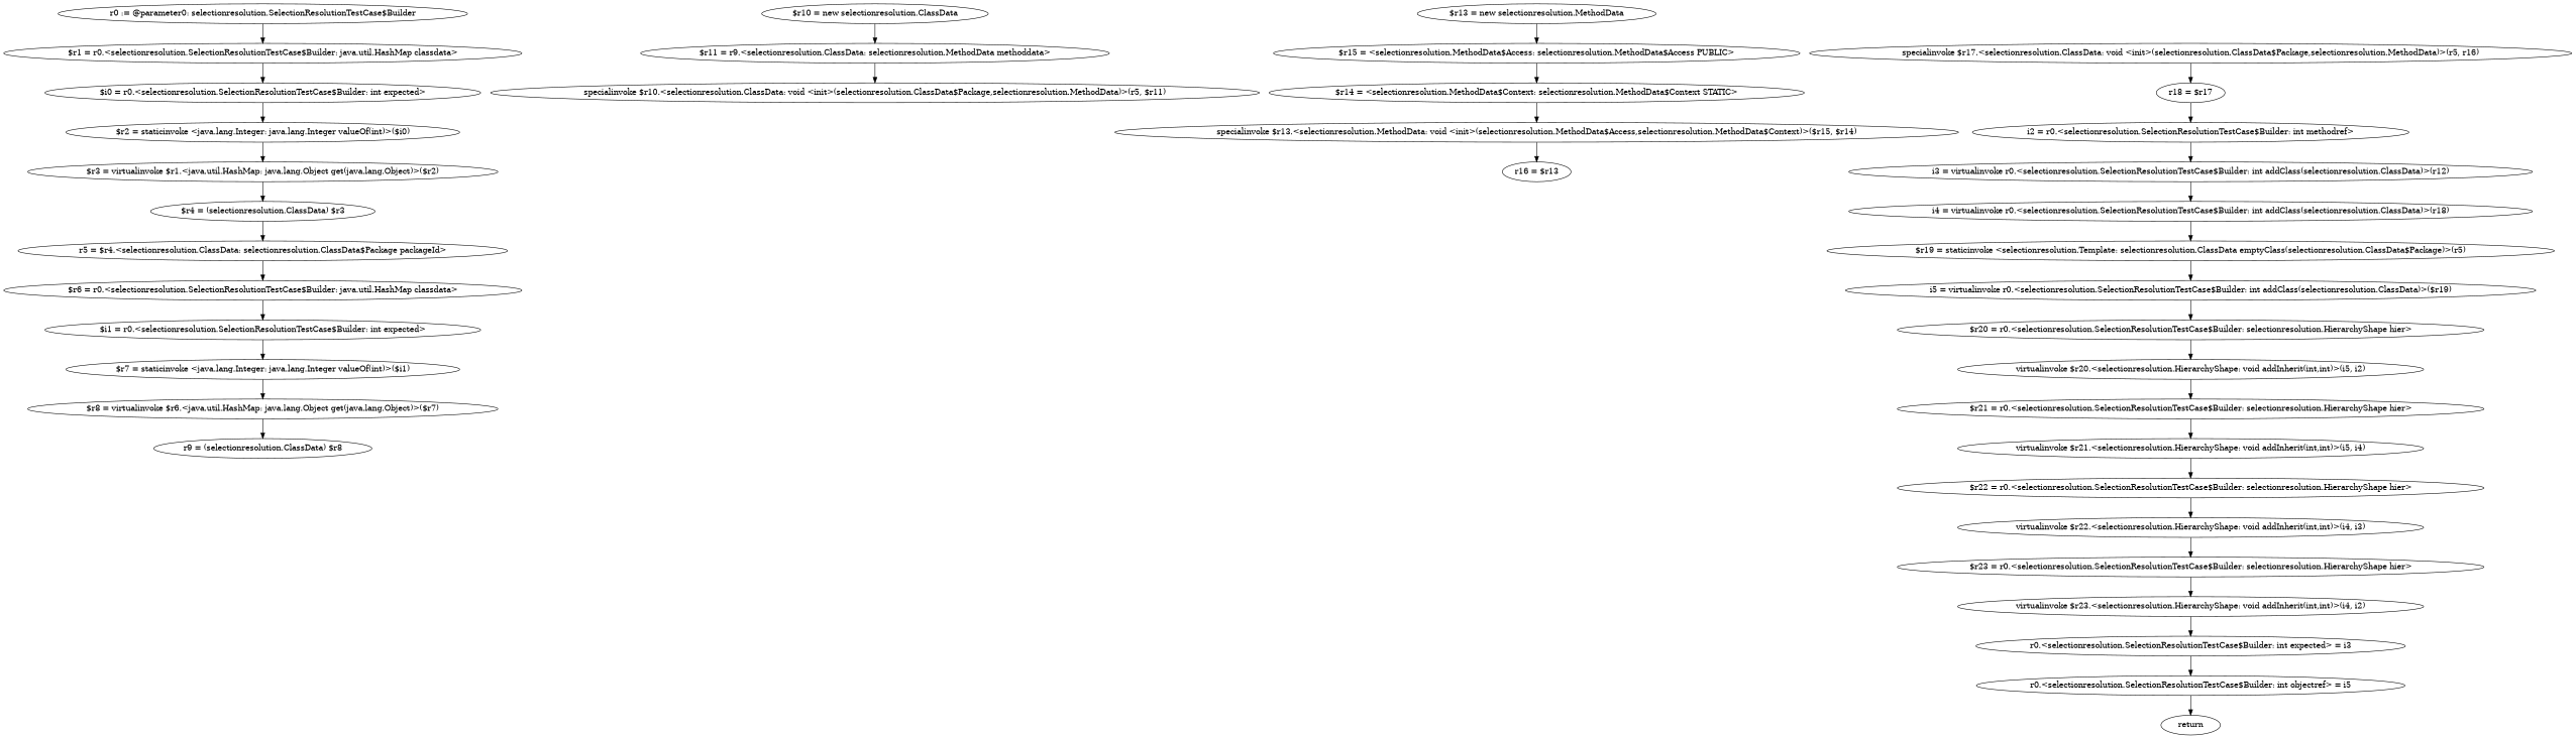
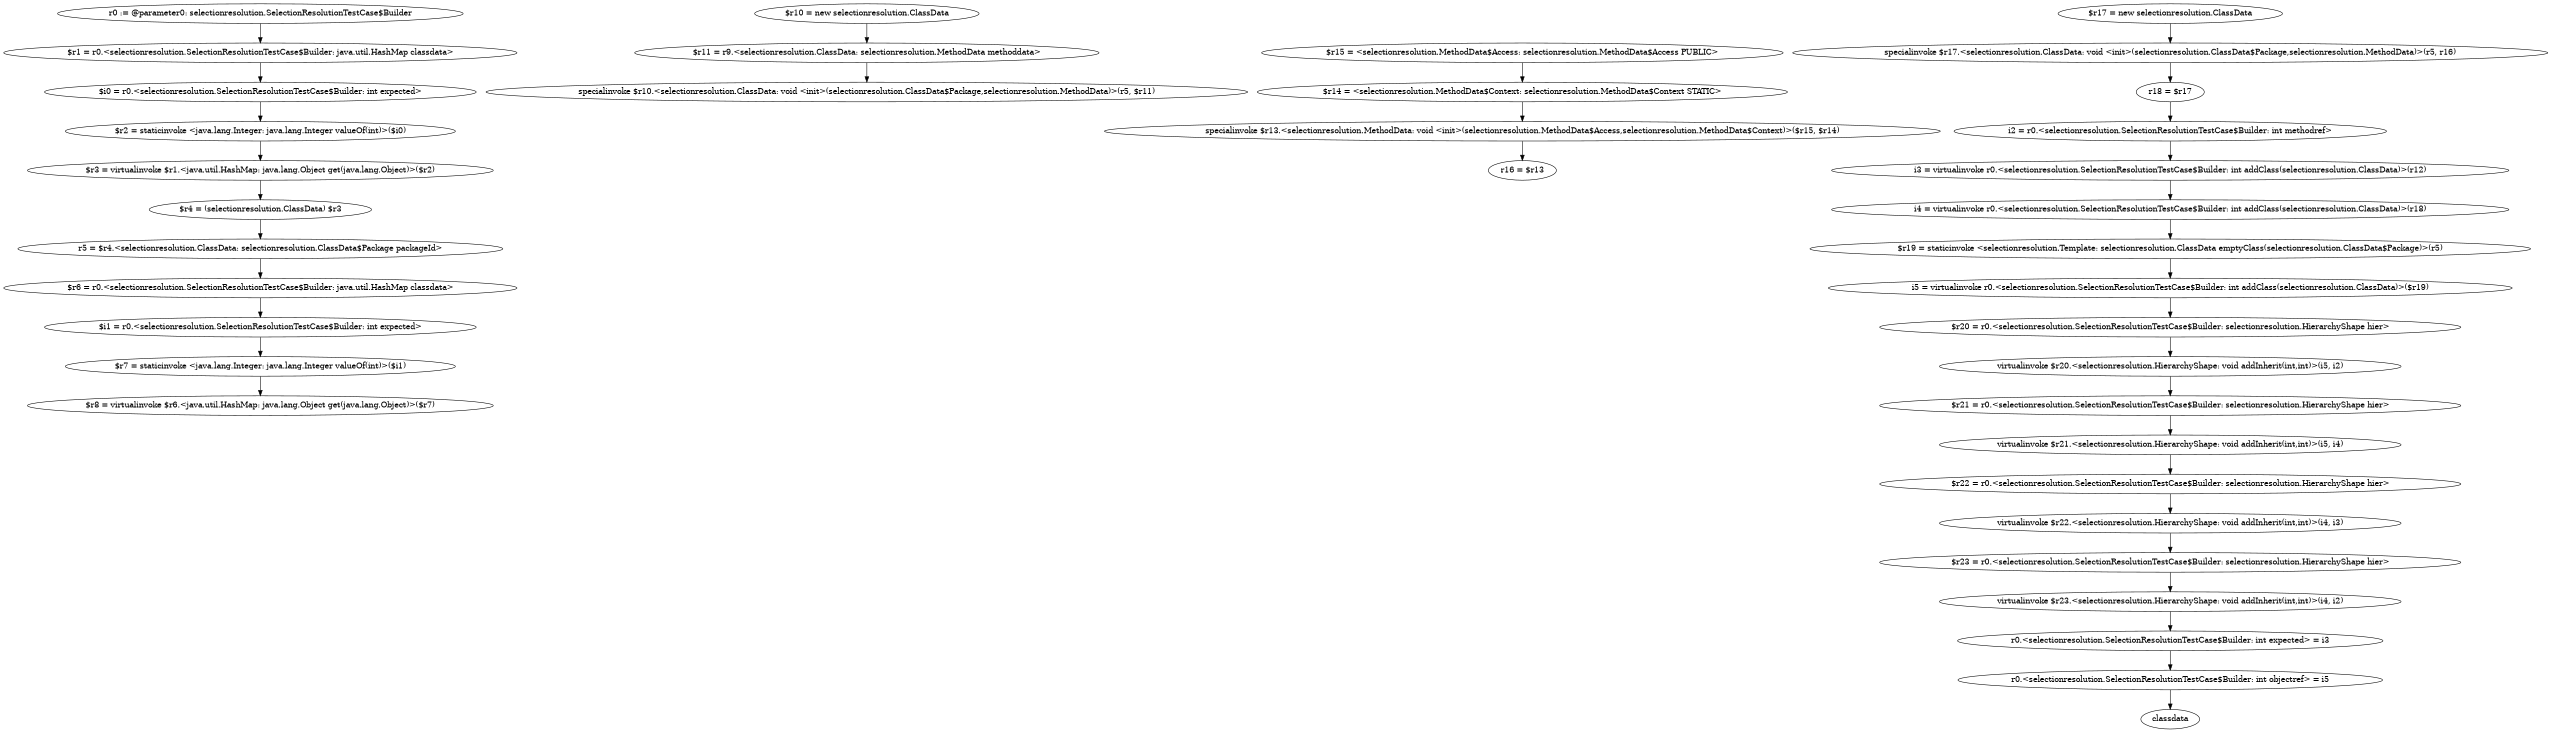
  digraph {
    "r0 := @parameter0: selectionresolution.SelectionResolutionTestCase$Builder"
    "$r1 = r0.<selectionresolution.SelectionResolutionTestCase$Builder: java.util.HashMap classdata>"
    "$i0 = r0.<selectionresolution.SelectionResolutionTestCase$Builder: int expected>"
    "$r2 = staticinvoke <java.lang.Integer: java.lang.Integer valueOf(int)>($i0)"
    "$r3 = virtualinvoke $r1.<java.util.HashMap: java.lang.Object get(java.lang.Object)>($r2)"
    "$r4 = (selectionresolution.ClassData) $r3"
    "r5 = $r4.<selectionresolution.ClassData: selectionresolution.ClassData$Package packageId>"
    "$r6 = r0.<selectionresolution.SelectionResolutionTestCase$Builder: java.util.HashMap classdata>"
    "$i1 = r0.<selectionresolution.SelectionResolutionTestCase$Builder: int expected>"
    "$r7 = staticinvoke <java.lang.Integer: java.lang.Integer valueOf(int)>($i1)"
    "$r8 = virtualinvoke $r6.<java.util.HashMap: java.lang.Object get(java.lang.Object)>($r7)"
-   "r9 = (selectionresolution.ClassData) $r8"
    "$r10 = new selectionresolution.ClassData"
    "$r11 = r9.<selectionresolution.ClassData: selectionresolution.MethodData methoddata>"
    "specialinvoke $r10.<selectionresolution.ClassData: void <init>(selectionresolution.ClassData$Package,selectionresolution.MethodData)>(r5, $r11)"
-   "$r13 = new selectionresolution.MethodData"
    "$r15 = <selectionresolution.MethodData$Access: selectionresolution.MethodData$Access PUBLIC>"
    "$r14 = <selectionresolution.MethodData$Context: selectionresolution.MethodData$Context STATIC>"
    "specialinvoke $r13.<selectionresolution.MethodData: void <init>(selectionresolution.MethodData$Access,selectionresolution.MethodData$Context)>($r15, $r14)"
    "r16 = $r13"
+   "$r17 = new selectionresolution.ClassData"
    "specialinvoke $r17.<selectionresolution.ClassData: void <init>(selectionresolution.ClassData$Package,selectionresolution.MethodData)>(r5, r16)"
    "r18 = $r17"
    "i2 = r0.<selectionresolution.SelectionResolutionTestCase$Builder: int methodref>"
    "i3 = virtualinvoke r0.<selectionresolution.SelectionResolutionTestCase$Builder: int addClass(selectionresolution.ClassData)>(r12)"
    "i4 = virtualinvoke r0.<selectionresolution.SelectionResolutionTestCase$Builder: int addClass(selectionresolution.ClassData)>(r18)"
    "$r19 = staticinvoke <selectionresolution.Template: selectionresolution.ClassData emptyClass(selectionresolution.ClassData$Package)>(r5)"
    "i5 = virtualinvoke r0.<selectionresolution.SelectionResolutionTestCase$Builder: int addClass(selectionresolution.ClassData)>($r19)"
    "$r20 = r0.<selectionresolution.SelectionResolutionTestCase$Builder: selectionresolution.HierarchyShape hier>"
    "virtualinvoke $r20.<selectionresolution.HierarchyShape: void addInherit(int,int)>(i5, i2)"
    "$r21 = r0.<selectionresolution.SelectionResolutionTestCase$Builder: selectionresolution.HierarchyShape hier>"
    "virtualinvoke $r21.<selectionresolution.HierarchyShape: void addInherit(int,int)>(i5, i4)"
    "$r22 = r0.<selectionresolution.SelectionResolutionTestCase$Builder: selectionresolution.HierarchyShape hier>"
    "virtualinvoke $r22.<selectionresolution.HierarchyShape: void addInherit(int,int)>(i4, i3)"
    "$r23 = r0.<selectionresolution.SelectionResolutionTestCase$Builder: selectionresolution.HierarchyShape hier>"
    "virtualinvoke $r23.<selectionresolution.HierarchyShape: void addInherit(int,int)>(i4, i2)"
    "r0.<selectionresolution.SelectionResolutionTestCase$Builder: int expected> = i3"
    "r0.<selectionresolution.SelectionResolutionTestCase$Builder: int objectref> = i5"
-   return
+   return [label=classdata]
    "r0 := @parameter0: selectionresolution.SelectionResolutionTestCase$Builder" -> "$r1 = r0.<selectionresolution.SelectionResolutionTestCase$Builder: java.util.HashMap classdata>"
    "$r1 = r0.<selectionresolution.SelectionResolutionTestCase$Builder: java.util.HashMap classdata>" -> "$i0 = r0.<selectionresolution.SelectionResolutionTestCase$Builder: int expected>"
    "$i0 = r0.<selectionresolution.SelectionResolutionTestCase$Builder: int expected>" -> "$r2 = staticinvoke <java.lang.Integer: java.lang.Integer valueOf(int)>($i0)"
    "$r2 = staticinvoke <java.lang.Integer: java.lang.Integer valueOf(int)>($i0)" -> "$r3 = virtualinvoke $r1.<java.util.HashMap: java.lang.Object get(java.lang.Object)>($r2)"
    "$r3 = virtualinvoke $r1.<java.util.HashMap: java.lang.Object get(java.lang.Object)>($r2)" -> "$r4 = (selectionresolution.ClassData) $r3"
    "$r4 = (selectionresolution.ClassData) $r3" -> "r5 = $r4.<selectionresolution.ClassData: selectionresolution.ClassData$Package packageId>"
    "r5 = $r4.<selectionresolution.ClassData: selectionresolution.ClassData$Package packageId>" -> "$r6 = r0.<selectionresolution.SelectionResolutionTestCase$Builder: java.util.HashMap classdata>"
    "$r6 = r0.<selectionresolution.SelectionResolutionTestCase$Builder: java.util.HashMap classdata>" -> "$i1 = r0.<selectionresolution.SelectionResolutionTestCase$Builder: int expected>"
    "$i1 = r0.<selectionresolution.SelectionResolutionTestCase$Builder: int expected>" -> "$r7 = staticinvoke <java.lang.Integer: java.lang.Integer valueOf(int)>($i1)"
    "$r7 = staticinvoke <java.lang.Integer: java.lang.Integer valueOf(int)>($i1)" -> "$r8 = virtualinvoke $r6.<java.util.HashMap: java.lang.Object get(java.lang.Object)>($r7)"
-   "$r8 = virtualinvoke $r6.<java.util.HashMap: java.lang.Object get(java.lang.Object)>($r7)" -> "r9 = (selectionresolution.ClassData) $r8"
    "$r10 = new selectionresolution.ClassData" -> "$r11 = r9.<selectionresolution.ClassData: selectionresolution.MethodData methoddata>"
    "$r11 = r9.<selectionresolution.ClassData: selectionresolution.MethodData methoddata>" -> "specialinvoke $r10.<selectionresolution.ClassData: void <init>(selectionresolution.ClassData$Package,selectionresolution.MethodData)>(r5, $r11)"
-   "$r13 = new selectionresolution.MethodData" -> "$r15 = <selectionresolution.MethodData$Access: selectionresolution.MethodData$Access PUBLIC>"
    "$r15 = <selectionresolution.MethodData$Access: selectionresolution.MethodData$Access PUBLIC>" -> "$r14 = <selectionresolution.MethodData$Context: selectionresolution.MethodData$Context STATIC>"
    "$r14 = <selectionresolution.MethodData$Context: selectionresolution.MethodData$Context STATIC>" -> "specialinvoke $r13.<selectionresolution.MethodData: void <init>(selectionresolution.MethodData$Access,selectionresolution.MethodData$Context)>($r15, $r14)"
    "specialinvoke $r13.<selectionresolution.MethodData: void <init>(selectionresolution.MethodData$Access,selectionresolution.MethodData$Context)>($r15, $r14)" -> "r16 = $r13"
+   "$r17 = new selectionresolution.ClassData" -> "specialinvoke $r17.<selectionresolution.ClassData: void <init>(selectionresolution.ClassData$Package,selectionresolution.MethodData)>(r5, r16)"
    "specialinvoke $r17.<selectionresolution.ClassData: void <init>(selectionresolution.ClassData$Package,selectionresolution.MethodData)>(r5, r16)" -> "r18 = $r17"
    "r18 = $r17" -> "i2 = r0.<selectionresolution.SelectionResolutionTestCase$Builder: int methodref>"
    "i2 = r0.<selectionresolution.SelectionResolutionTestCase$Builder: int methodref>" -> "i3 = virtualinvoke r0.<selectionresolution.SelectionResolutionTestCase$Builder: int addClass(selectionresolution.ClassData)>(r12)"
    "i3 = virtualinvoke r0.<selectionresolution.SelectionResolutionTestCase$Builder: int addClass(selectionresolution.ClassData)>(r12)" -> "i4 = virtualinvoke r0.<selectionresolution.SelectionResolutionTestCase$Builder: int addClass(selectionresolution.ClassData)>(r18)"
    "i4 = virtualinvoke r0.<selectionresolution.SelectionResolutionTestCase$Builder: int addClass(selectionresolution.ClassData)>(r18)" -> "$r19 = staticinvoke <selectionresolution.Template: selectionresolution.ClassData emptyClass(selectionresolution.ClassData$Package)>(r5)"
    "$r19 = staticinvoke <selectionresolution.Template: selectionresolution.ClassData emptyClass(selectionresolution.ClassData$Package)>(r5)" -> "i5 = virtualinvoke r0.<selectionresolution.SelectionResolutionTestCase$Builder: int addClass(selectionresolution.ClassData)>($r19)"
    "i5 = virtualinvoke r0.<selectionresolution.SelectionResolutionTestCase$Builder: int addClass(selectionresolution.ClassData)>($r19)" -> "$r20 = r0.<selectionresolution.SelectionResolutionTestCase$Builder: selectionresolution.HierarchyShape hier>"
    "$r20 = r0.<selectionresolution.SelectionResolutionTestCase$Builder: selectionresolution.HierarchyShape hier>" -> "virtualinvoke $r20.<selectionresolution.HierarchyShape: void addInherit(int,int)>(i5, i2)"
    "virtualinvoke $r20.<selectionresolution.HierarchyShape: void addInherit(int,int)>(i5, i2)" -> "$r21 = r0.<selectionresolution.SelectionResolutionTestCase$Builder: selectionresolution.HierarchyShape hier>"
    "$r21 = r0.<selectionresolution.SelectionResolutionTestCase$Builder: selectionresolution.HierarchyShape hier>" -> "virtualinvoke $r21.<selectionresolution.HierarchyShape: void addInherit(int,int)>(i5, i4)"
    "virtualinvoke $r21.<selectionresolution.HierarchyShape: void addInherit(int,int)>(i5, i4)" -> "$r22 = r0.<selectionresolution.SelectionResolutionTestCase$Builder: selectionresolution.HierarchyShape hier>"
    "$r22 = r0.<selectionresolution.SelectionResolutionTestCase$Builder: selectionresolution.HierarchyShape hier>" -> "virtualinvoke $r22.<selectionresolution.HierarchyShape: void addInherit(int,int)>(i4, i3)"
    "virtualinvoke $r22.<selectionresolution.HierarchyShape: void addInherit(int,int)>(i4, i3)" -> "$r23 = r0.<selectionresolution.SelectionResolutionTestCase$Builder: selectionresolution.HierarchyShape hier>"
    "$r23 = r0.<selectionresolution.SelectionResolutionTestCase$Builder: selectionresolution.HierarchyShape hier>" -> "virtualinvoke $r23.<selectionresolution.HierarchyShape: void addInherit(int,int)>(i4, i2)"
    "virtualinvoke $r23.<selectionresolution.HierarchyShape: void addInherit(int,int)>(i4, i2)" -> "r0.<selectionresolution.SelectionResolutionTestCase$Builder: int expected> = i3"
    "r0.<selectionresolution.SelectionResolutionTestCase$Builder: int expected> = i3" -> "r0.<selectionresolution.SelectionResolutionTestCase$Builder: int objectref> = i5"
    "r0.<selectionresolution.SelectionResolutionTestCase$Builder: int objectref> = i5" -> return
  }
